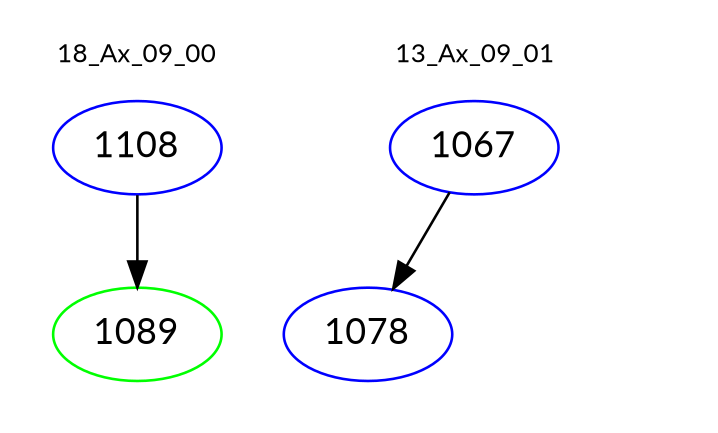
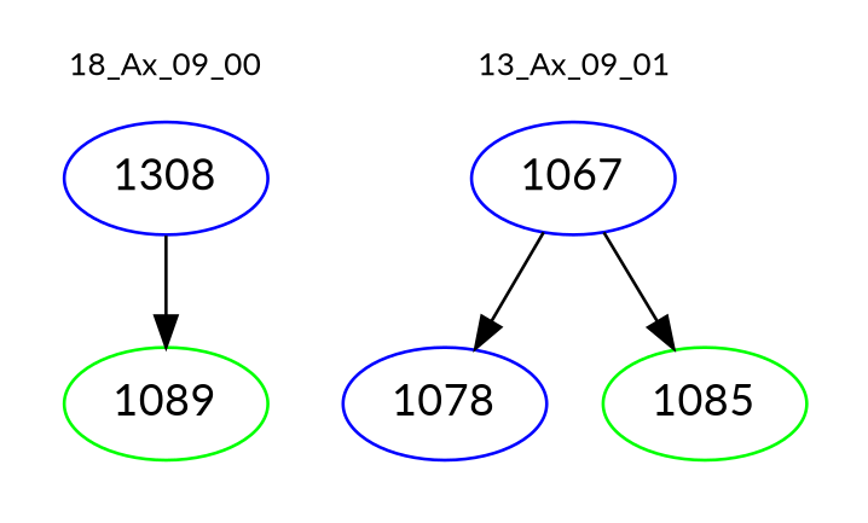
  digraph {
    fontname=Lato
    node [color=blue fontname=Lato]
    edge [color=black fontname=Lato]
-   n1 [label=1108]
+   n1 [label=1308]
    n2 [color=green label=1089]
    n3 [label=1067]
    n4 [label=1078]
+   n5 [color=green label=1085]
    subgraph cluster_1 {
      color=white
      fontsize=10
      label="18_Ax_09_00"
      n1
      n2
    }
    subgraph cluster_2 {
      color=white
      fontsize=10
      label="13_Ax_09_01"
      n3
      n4
+     n5
    }
    n1 -> n2
    n3 -> n4
+   n3 -> n5
  }
